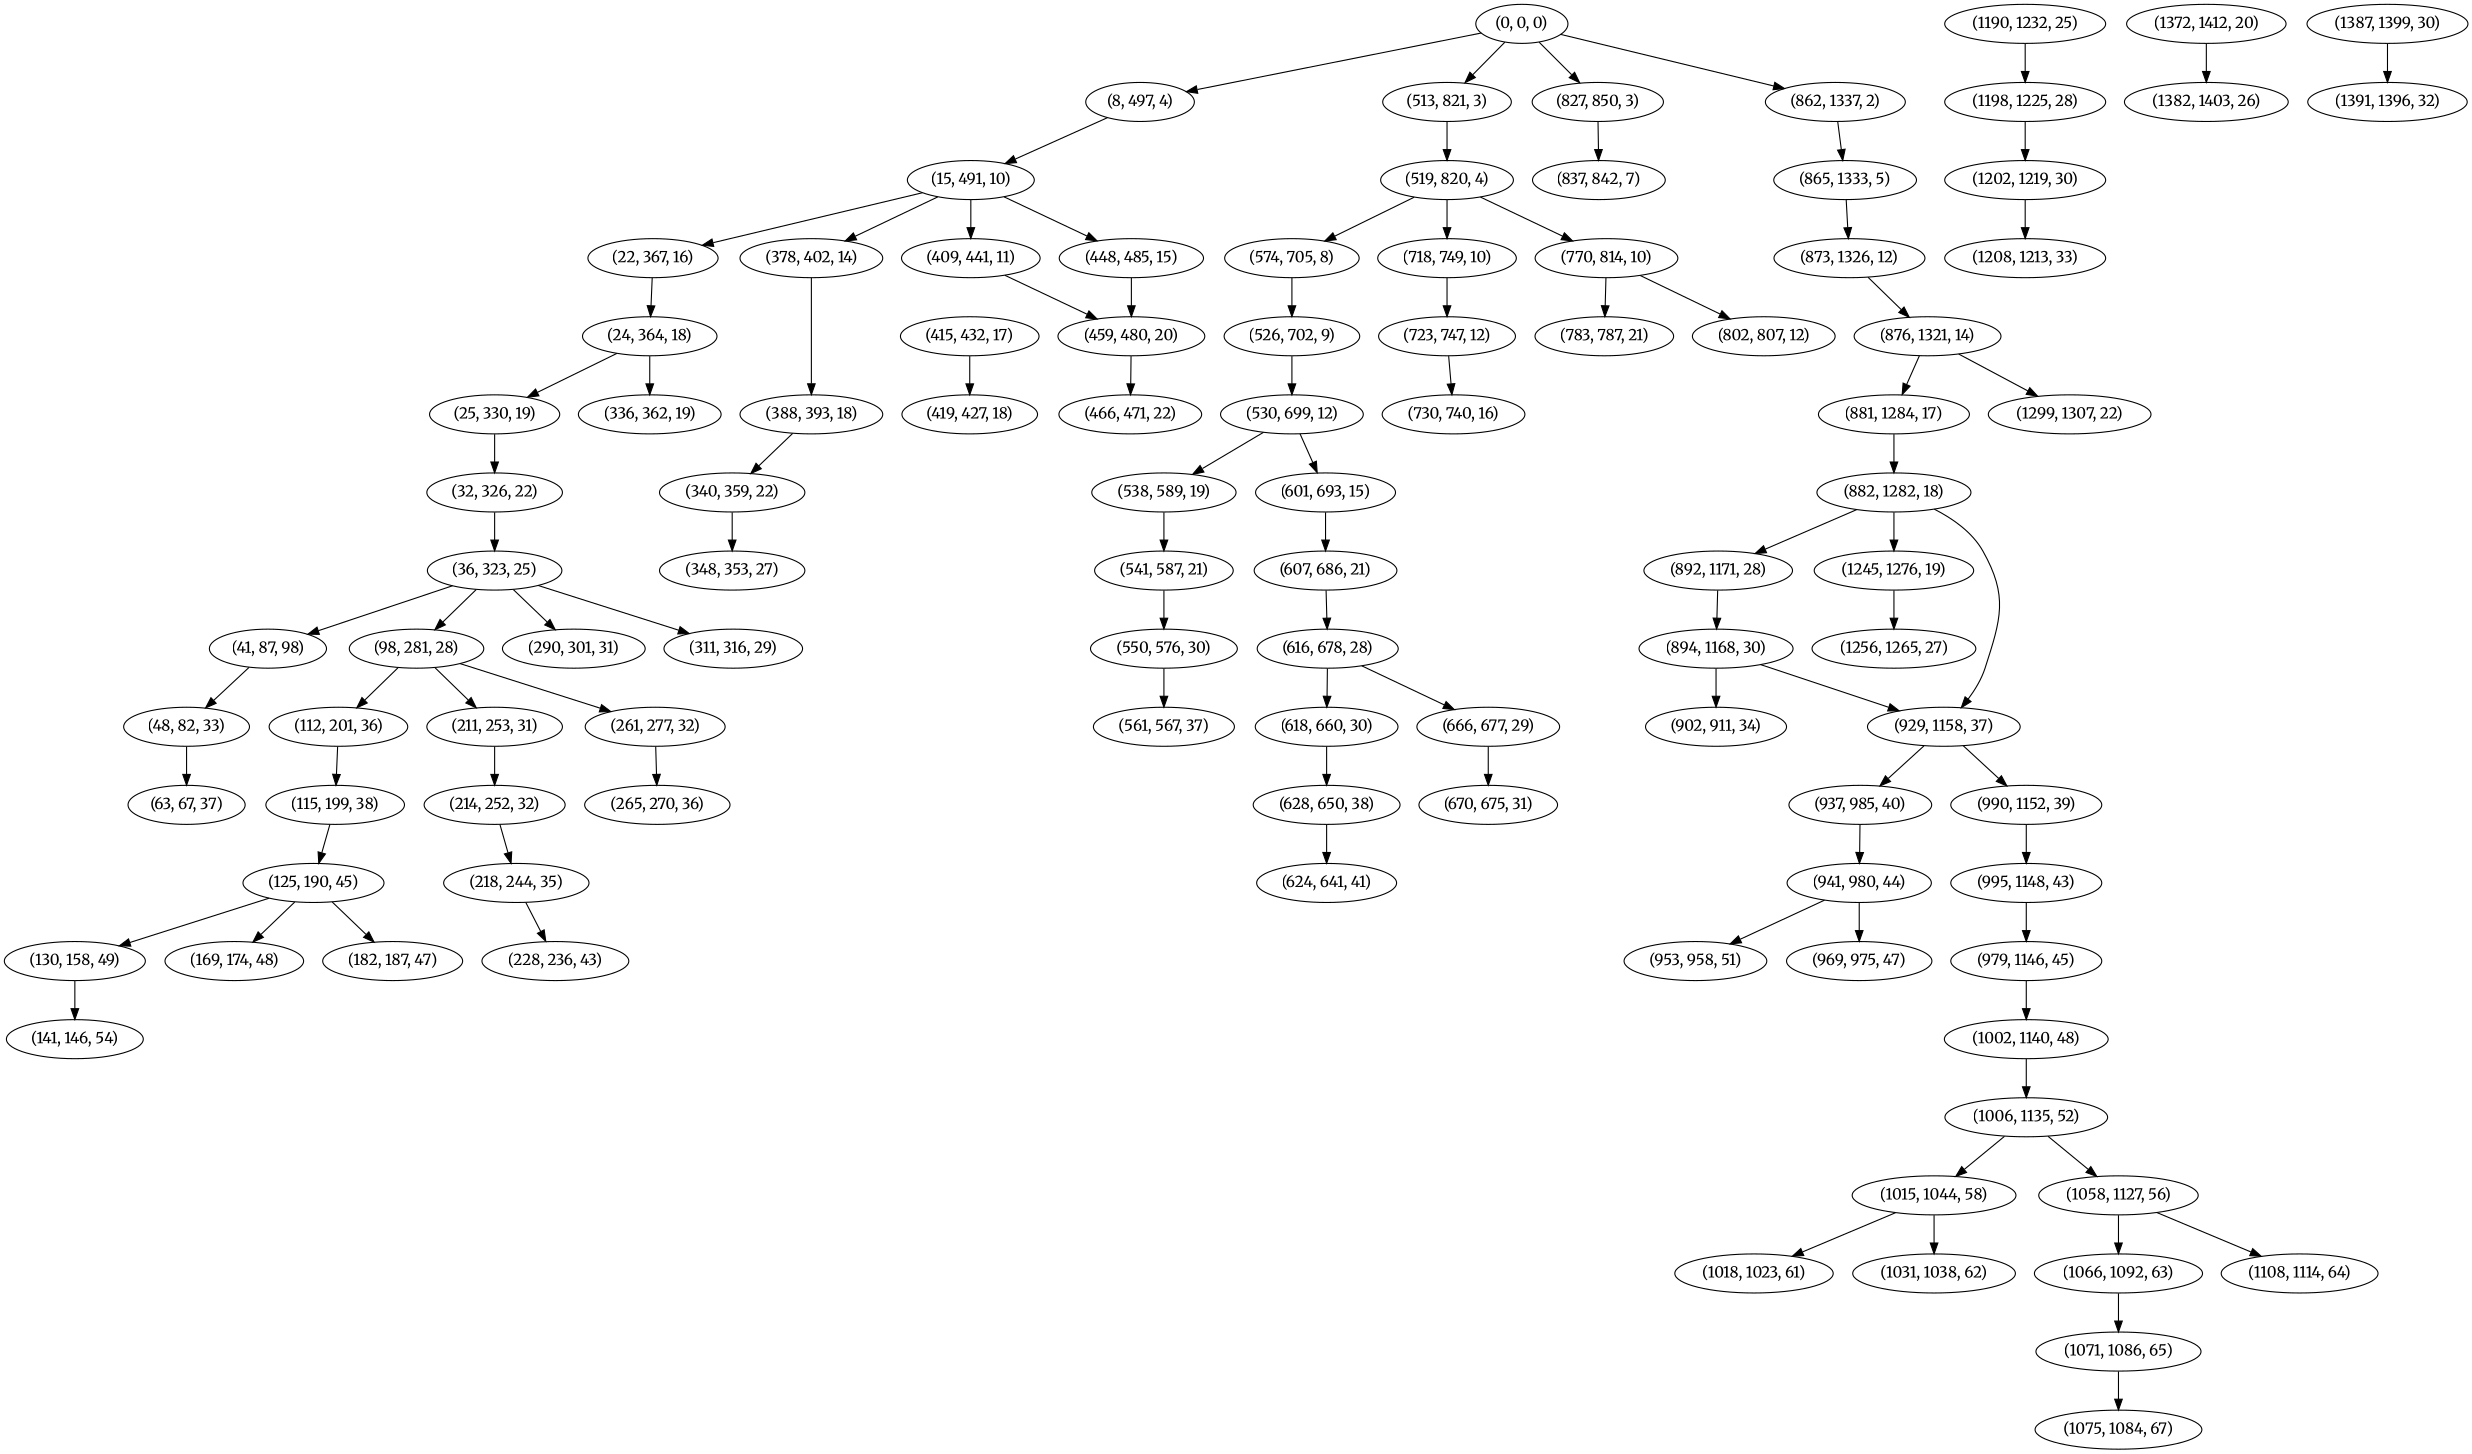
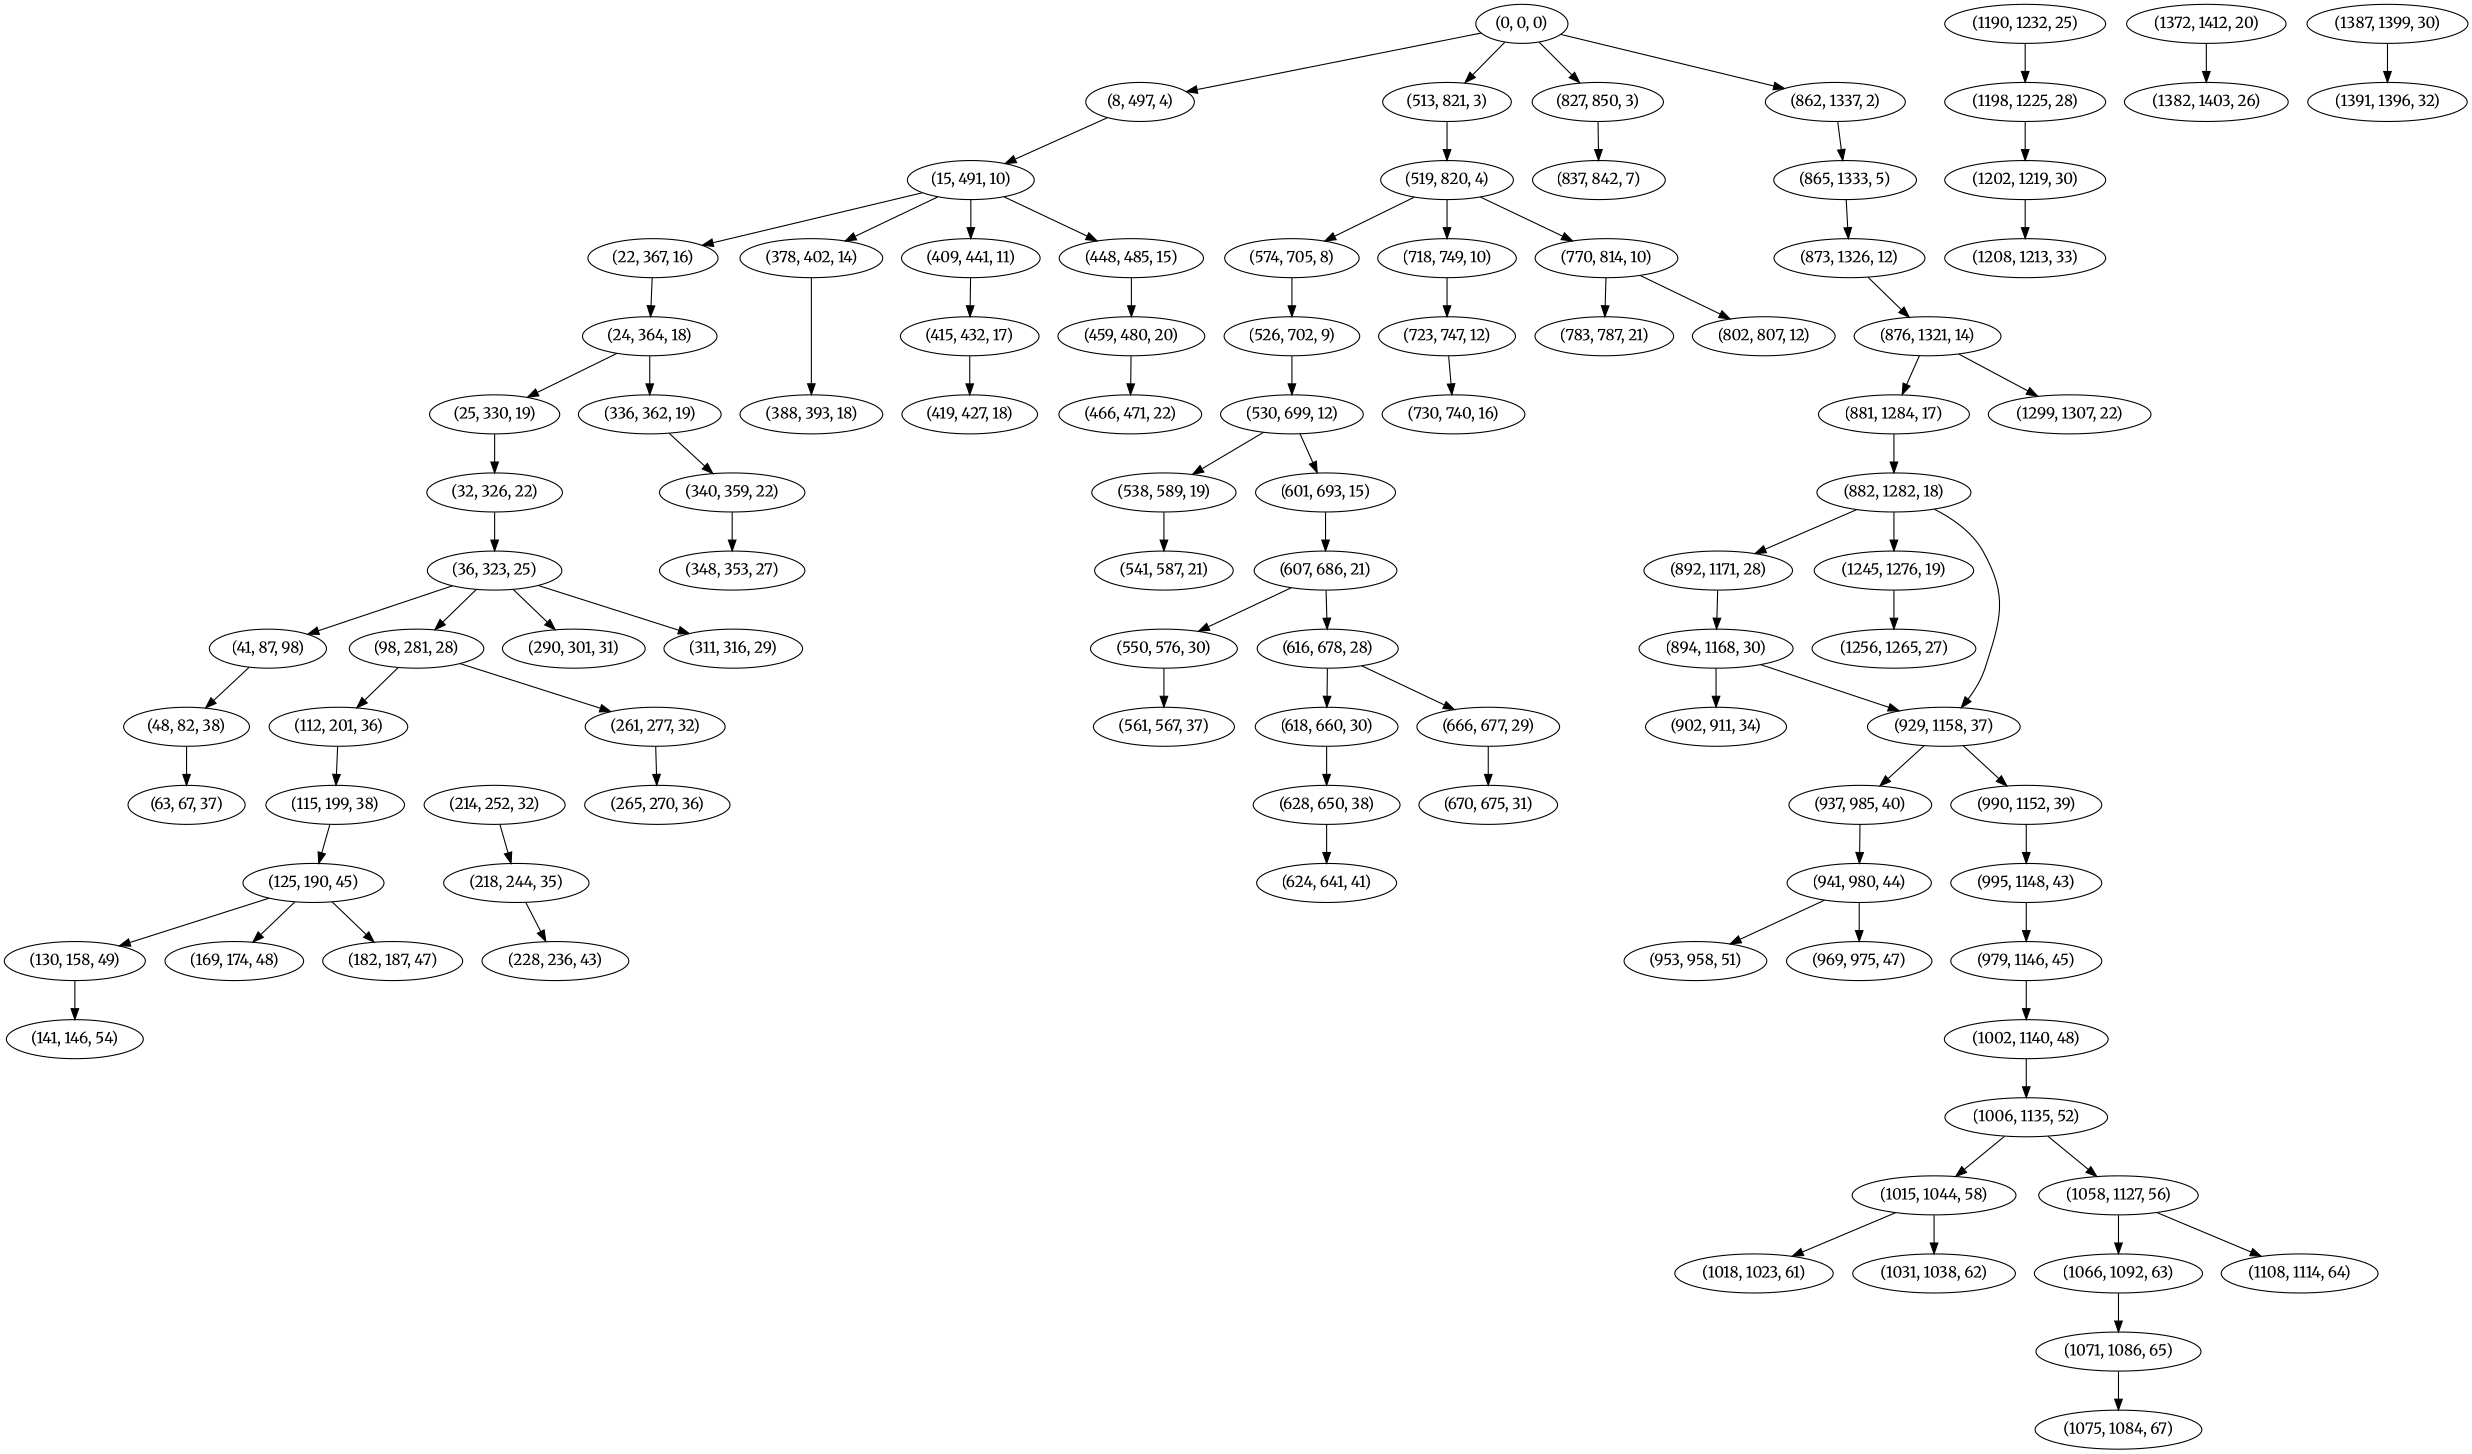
  digraph {
    fontname=Merriweather
    node [fontname=Merriweather]
    edge [fontname=Merriweather]
    "(0, 0, 0)"
    "(8, 497, 4)"
    "(513, 821, 3)"
    "(827, 850, 3)"
    "(862, 1337, 2)"
    "(15, 491, 10)"
    "(519, 820, 4)"
    "(837, 842, 7)"
    "(865, 1333, 5)"
    "(22, 367, 16)"
    "(378, 402, 14)"
    "(409, 441, 11)"
    "(448, 485, 15)"
    "(24, 364, 18)"
    "(388, 393, 18)"
    "(415, 432, 17)"
    "(459, 480, 20)"
    "(25, 330, 19)"
    "(336, 362, 19)"
    "(32, 326, 22)"
    "(340, 359, 22)"
    "(36, 323, 25)"
    n23 [label="(41, 87, 98)"]
    "(98, 281, 28)"
    "(290, 301, 31)"
    "(311, 316, 29)"
-   "(48, 82, 33)"
+   "(48, 82, 33)" [label="(48, 82, 38)"]
    "(112, 201, 36)"
-   "(211, 253, 31)"
    "(261, 277, 32)"
    "(63, 67, 37)"
    "(115, 199, 38)"
    "(214, 252, 32)"
    "(265, 270, 36)"
    "(125, 190, 45)"
    "(130, 158, 49)"
    "(169, 174, 48)"
    "(182, 187, 47)"
    n39 [label="(141, 146, 54)"]
    "(218, 244, 35)"
    "(228, 236, 43)"
    "(348, 353, 27)"
    "(419, 427, 18)"
    "(466, 471, 22)"
    n45 [label="(574, 705, 8)"]
    "(718, 749, 10)"
    "(770, 814, 10)"
    "(526, 702, 9)"
    "(723, 747, 12)"
    "(783, 787, 21)"
    "(802, 807, 12)"
    "(530, 699, 12)"
    "(538, 589, 19)"
    "(601, 693, 15)"
    "(541, 587, 21)"
    "(607, 686, 21)"
    "(550, 576, 30)"
    "(561, 567, 37)"
    "(616, 678, 28)"
    "(618, 660, 30)"
    "(666, 677, 29)"
    "(628, 650, 38)"
    "(670, 675, 31)"
    n64 [label="(624, 641, 41)"]
    "(730, 740, 16)"
    "(873, 1326, 12)"
    "(876, 1321, 14)"
    "(881, 1284, 17)"
    "(1299, 1307, 22)"
    "(882, 1282, 18)"
    "(892, 1171, 28)"
    "(1245, 1276, 19)"
    "(929, 1158, 37)"
    "(894, 1168, 30)"
    "(1190, 1232, 25)"
    "(1198, 1225, 28)"
    "(1256, 1265, 27)"
    "(902, 911, 34)"
    "(937, 985, 40)"
    "(990, 1152, 39)"
    "(941, 980, 44)"
    "(995, 1148, 43)"
    "(953, 958, 51)"
    "(969, 975, 47)"
    n85 [label="(979, 1146, 45)"]
    "(1002, 1140, 48)"
    "(1006, 1135, 52)"
    "(1015, 1044, 58)"
    "(1058, 1127, 56)"
    "(1018, 1023, 61)"
    "(1031, 1038, 62)"
    "(1066, 1092, 63)"
    "(1108, 1114, 64)"
    "(1071, 1086, 65)"
    "(1075, 1084, 67)"
    "(1202, 1219, 30)"
    "(1208, 1213, 33)"
    "(1372, 1412, 20)"
    "(1382, 1403, 26)"
    "(1387, 1399, 30)"
    "(1391, 1396, 32)"
    "(0, 0, 0)" -> "(8, 497, 4)"
    "(0, 0, 0)" -> "(513, 821, 3)"
    "(0, 0, 0)" -> "(827, 850, 3)"
    "(0, 0, 0)" -> "(862, 1337, 2)"
    "(8, 497, 4)" -> "(15, 491, 10)"
    "(513, 821, 3)" -> "(519, 820, 4)"
    "(827, 850, 3)" -> "(837, 842, 7)"
    "(862, 1337, 2)" -> "(865, 1333, 5)"
    "(15, 491, 10)" -> "(22, 367, 16)"
    "(15, 491, 10)" -> "(378, 402, 14)"
    "(15, 491, 10)" -> "(409, 441, 11)"
    "(15, 491, 10)" -> "(448, 485, 15)"
    "(519, 820, 4)" -> n45
    "(519, 820, 4)" -> "(718, 749, 10)"
    "(519, 820, 4)" -> "(770, 814, 10)"
    "(865, 1333, 5)" -> "(873, 1326, 12)"
    "(22, 367, 16)" -> "(24, 364, 18)"
    "(378, 402, 14)" -> "(388, 393, 18)"
-   "(409, 441, 11)" -> "(459, 480, 20)"
+   "(409, 441, 11)" -> "(415, 432, 17)"
    "(448, 485, 15)" -> "(459, 480, 20)"
    "(24, 364, 18)" -> "(25, 330, 19)"
    "(24, 364, 18)" -> "(336, 362, 19)"
    "(415, 432, 17)" -> "(419, 427, 18)"
    "(459, 480, 20)" -> "(466, 471, 22)"
    "(25, 330, 19)" -> "(32, 326, 22)"
-   "(388, 393, 18)" -> "(340, 359, 22)"
+   "(336, 362, 19)" -> "(340, 359, 22)"
    "(32, 326, 22)" -> "(36, 323, 25)"
    "(340, 359, 22)" -> "(348, 353, 27)"
    "(36, 323, 25)" -> n23
    "(36, 323, 25)" -> "(98, 281, 28)"
    "(36, 323, 25)" -> "(290, 301, 31)"
    "(36, 323, 25)" -> "(311, 316, 29)"
    n23 -> "(48, 82, 33)"
    "(98, 281, 28)" -> "(112, 201, 36)"
-   "(98, 281, 28)" -> "(211, 253, 31)"
    "(98, 281, 28)" -> "(261, 277, 32)"
    "(48, 82, 33)" -> "(63, 67, 37)"
    "(112, 201, 36)" -> "(115, 199, 38)"
-   "(211, 253, 31)" -> "(214, 252, 32)"
    "(261, 277, 32)" -> "(265, 270, 36)"
    "(115, 199, 38)" -> "(125, 190, 45)"
    "(214, 252, 32)" -> "(218, 244, 35)"
    "(125, 190, 45)" -> "(130, 158, 49)"
    "(125, 190, 45)" -> "(169, 174, 48)"
    "(125, 190, 45)" -> "(182, 187, 47)"
    "(130, 158, 49)" -> n39
    "(218, 244, 35)" -> "(228, 236, 43)"
    n45 -> "(526, 702, 9)"
    "(718, 749, 10)" -> "(723, 747, 12)"
    "(770, 814, 10)" -> "(783, 787, 21)"
    "(770, 814, 10)" -> "(802, 807, 12)"
    "(526, 702, 9)" -> "(530, 699, 12)"
    "(723, 747, 12)" -> "(730, 740, 16)"
    "(530, 699, 12)" -> "(538, 589, 19)"
    "(530, 699, 12)" -> "(601, 693, 15)"
    "(538, 589, 19)" -> "(541, 587, 21)"
    "(601, 693, 15)" -> "(607, 686, 21)"
-   "(541, 587, 21)" -> "(550, 576, 30)"
+   "(607, 686, 21)" -> "(550, 576, 30)"
    "(607, 686, 21)" -> "(616, 678, 28)"
    "(550, 576, 30)" -> "(561, 567, 37)"
    "(616, 678, 28)" -> "(618, 660, 30)"
    "(616, 678, 28)" -> "(666, 677, 29)"
    "(618, 660, 30)" -> "(628, 650, 38)"
    "(666, 677, 29)" -> "(670, 675, 31)"
    "(628, 650, 38)" -> n64
    "(873, 1326, 12)" -> "(876, 1321, 14)"
    "(876, 1321, 14)" -> "(881, 1284, 17)"
    "(876, 1321, 14)" -> "(1299, 1307, 22)"
    "(881, 1284, 17)" -> "(882, 1282, 18)"
    "(882, 1282, 18)" -> "(892, 1171, 28)"
    "(882, 1282, 18)" -> "(1245, 1276, 19)"
    "(882, 1282, 18)" -> "(929, 1158, 37)"
    "(892, 1171, 28)" -> "(894, 1168, 30)"
    "(1245, 1276, 19)" -> "(1256, 1265, 27)"
    "(929, 1158, 37)" -> "(937, 985, 40)"
    "(929, 1158, 37)" -> "(990, 1152, 39)"
    "(894, 1168, 30)" -> "(929, 1158, 37)"
    "(894, 1168, 30)" -> "(902, 911, 34)"
    "(1190, 1232, 25)" -> "(1198, 1225, 28)"
    "(1198, 1225, 28)" -> "(1202, 1219, 30)"
    "(937, 985, 40)" -> "(941, 980, 44)"
    "(990, 1152, 39)" -> "(995, 1148, 43)"
    "(941, 980, 44)" -> "(953, 958, 51)"
    "(941, 980, 44)" -> "(969, 975, 47)"
    "(995, 1148, 43)" -> n85
    n85 -> "(1002, 1140, 48)"
    "(1002, 1140, 48)" -> "(1006, 1135, 52)"
    "(1006, 1135, 52)" -> "(1015, 1044, 58)"
    "(1006, 1135, 52)" -> "(1058, 1127, 56)"
    "(1015, 1044, 58)" -> "(1018, 1023, 61)"
    "(1015, 1044, 58)" -> "(1031, 1038, 62)"
    "(1058, 1127, 56)" -> "(1066, 1092, 63)"
    "(1058, 1127, 56)" -> "(1108, 1114, 64)"
    "(1066, 1092, 63)" -> "(1071, 1086, 65)"
    "(1071, 1086, 65)" -> "(1075, 1084, 67)"
    "(1202, 1219, 30)" -> "(1208, 1213, 33)"
    "(1372, 1412, 20)" -> "(1382, 1403, 26)"
    "(1387, 1399, 30)" -> "(1391, 1396, 32)"
  }
